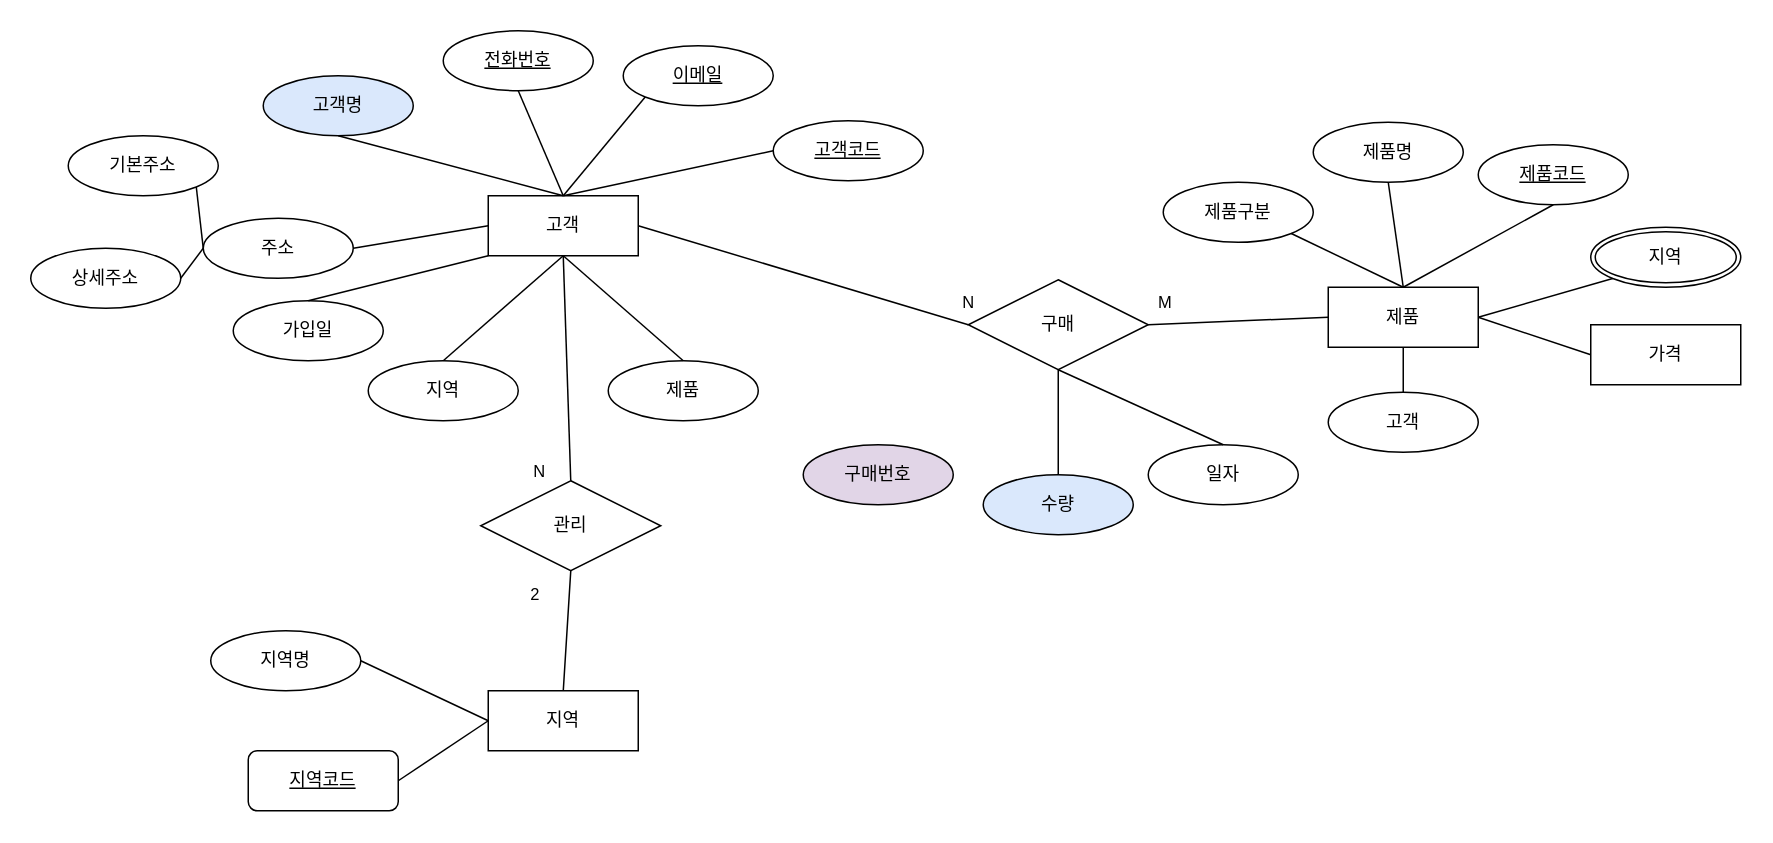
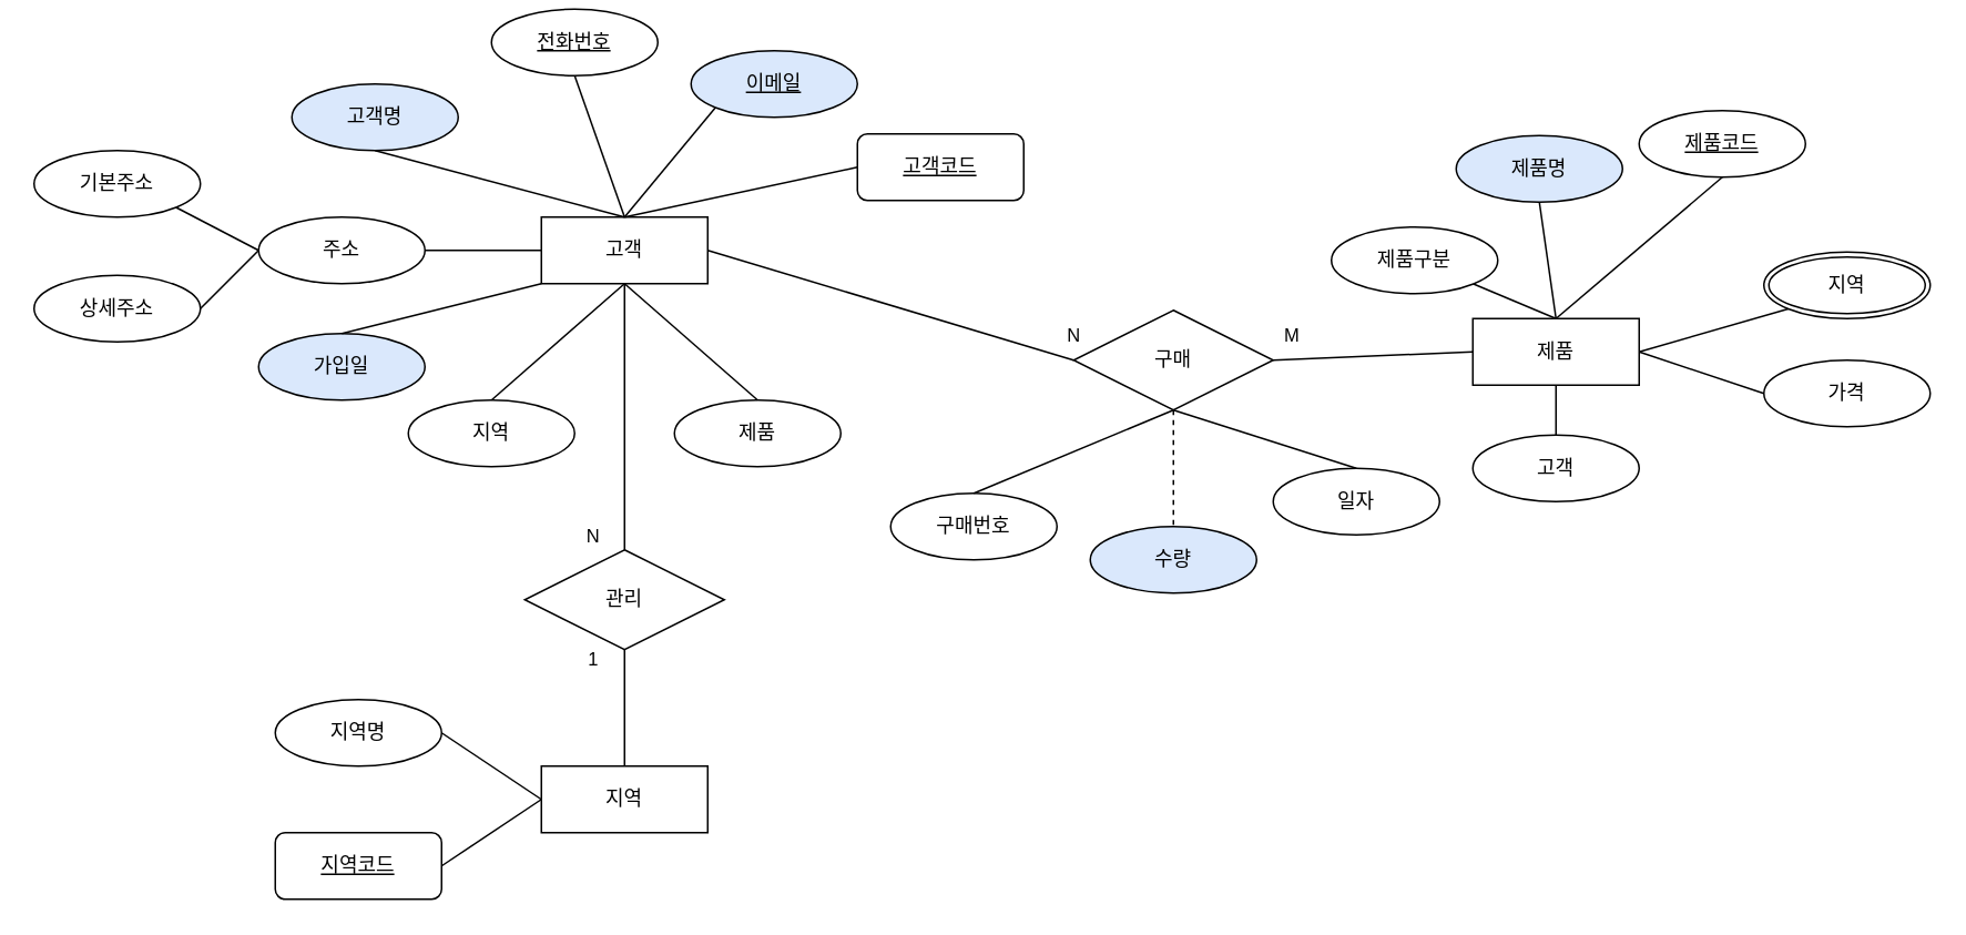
  <mxCell id="0" />
  <mxCell id="1" parent="0" />
  <mxCell id="2" value="고객" style="whiteSpace=wrap;html=1;align=center;" vertex="1" parent="1"><mxGeometry x="325" y="130" width="100" height="40" as="geometry" /></mxCell>
  <mxCell id="3" value="고객명" style="ellipse;whiteSpace=wrap;html=1;align=center;fillColor=#dae8fc;" vertex="1" parent="1"><mxGeometry x="175" y="50" width="100" height="40" as="geometry" /></mxCell>
  <mxCell id="4" value="" style="endArrow=none;html=1;rounded=0;exitX=0.5;exitY=1;exitDx=0;exitDy=0;entryX=0.5;entryY=0;entryDx=0;entryDy=0;" edge="1" parent="1" source="3" target="2"><mxGeometry relative="1" as="geometry"><mxPoint x="305" y="200" as="sourcePoint" /><mxPoint x="465" y="200" as="targetPoint" /><Array as="points" /></mxGeometry></mxCell>
- <mxCell id="5" value="&lt;u&gt;전화번호&lt;/u&gt;" style="ellipse;whiteSpace=wrap;html=1;align=center;" vertex="1" parent="1"><mxGeometry x="295" y="20" width="100" height="40" as="geometry" /></mxCell>
+ <mxCell id="5" value="&lt;u&gt;전화번호&lt;/u&gt;" style="ellipse;whiteSpace=wrap;html=1;align=center;" vertex="1" parent="1"><mxGeometry x="295" y="5" width="100" height="40" as="geometry" /></mxCell>
  <mxCell id="6" value="" style="endArrow=none;html=1;rounded=0;exitX=0.5;exitY=1;exitDx=0;exitDy=0;entryX=0.5;entryY=0;entryDx=0;entryDy=0;" edge="1" parent="1" source="5" target="2"><mxGeometry relative="1" as="geometry"><mxPoint x="340" y="94" as="sourcePoint" /><mxPoint x="375" y="140" as="targetPoint" /></mxGeometry></mxCell>
- <mxCell id="7" value="&lt;u&gt;이메일&lt;/u&gt;" style="ellipse;whiteSpace=wrap;html=1;align=center;" vertex="1" parent="1"><mxGeometry x="415" y="30" width="100" height="40" as="geometry" /></mxCell>
- <mxCell id="8" value="&lt;u&gt;고객코드&lt;/u&gt;" style="ellipse;whiteSpace=wrap;html=1;align=center;" vertex="1" parent="1"><mxGeometry x="515" y="80" width="100" height="40" as="geometry" /></mxCell>
- <mxCell id="9" value="주소" style="ellipse;whiteSpace=wrap;html=1;align=center;" vertex="1" parent="1"><mxGeometry x="135" y="145" width="100" height="40" as="geometry" /></mxCell>
- <mxCell id="10" value="기본주소" style="ellipse;whiteSpace=wrap;html=1;align=center;" vertex="1" parent="1"><mxGeometry x="45" y="90" width="100" height="40" as="geometry" /></mxCell>
+ <mxCell id="7" value="&lt;u&gt;이메일&lt;/u&gt;" style="ellipse;whiteSpace=wrap;html=1;align=center;fillColor=#dae8fc;" vertex="1" parent="1"><mxGeometry x="415" y="30" width="100" height="40" as="geometry" /></mxCell>
+ <mxCell id="8" value="&lt;u&gt;고객코드&lt;/u&gt;" style="whiteSpace=wrap;html=1;align=center;rounded=1;" vertex="1" parent="1"><mxGeometry x="515" y="80" width="100" height="40" as="geometry" /></mxCell>
+ <mxCell id="9" value="주소" style="ellipse;whiteSpace=wrap;html=1;align=center;" vertex="1" parent="1"><mxGeometry x="155" y="130" width="100" height="40" as="geometry" /></mxCell>
+ <mxCell id="10" value="기본주소" style="ellipse;whiteSpace=wrap;html=1;align=center;" vertex="1" parent="1"><mxGeometry x="20" y="90" width="100" height="40" as="geometry" /></mxCell>
  <mxCell id="11" value="상세주소" style="ellipse;whiteSpace=wrap;html=1;align=center;" vertex="1" parent="1"><mxGeometry x="20" y="165" width="100" height="40" as="geometry" /></mxCell>
- <mxCell id="12" value="가입일" style="ellipse;whiteSpace=wrap;html=1;align=center;" vertex="1" parent="1"><mxGeometry x="155" y="200" width="100" height="40" as="geometry" /></mxCell>
+ <mxCell id="12" value="가입일" style="ellipse;whiteSpace=wrap;html=1;align=center;fillColor=#dae8fc;" vertex="1" parent="1"><mxGeometry x="155" y="200" width="100" height="40" as="geometry" /></mxCell>
  <mxCell id="13" value="지역" style="ellipse;whiteSpace=wrap;html=1;align=center;" vertex="1" parent="1"><mxGeometry x="245" y="240" width="100" height="40" as="geometry" /></mxCell>
  <mxCell id="14" value="" style="endArrow=none;html=1;rounded=0;exitX=1;exitY=0.5;exitDx=0;exitDy=0;entryX=0;entryY=0.5;entryDx=0;entryDy=0;" edge="1" parent="1" source="9" target="2"><mxGeometry relative="1" as="geometry"><mxPoint x="275" y="190" as="sourcePoint" /><mxPoint x="355" y="230" as="targetPoint" /><Array as="points" /></mxGeometry></mxCell>
  <mxCell id="15" value="" style="endArrow=none;html=1;rounded=0;exitX=1;exitY=1;exitDx=0;exitDy=0;entryX=0;entryY=0.5;entryDx=0;entryDy=0;" edge="1" parent="1" source="10" target="9"><mxGeometry relative="1" as="geometry"><mxPoint x="135" y="119.5" as="sourcePoint" /><mxPoint x="205" y="119.5" as="targetPoint" /><Array as="points" /></mxGeometry></mxCell>
  <mxCell id="16" value="" style="endArrow=none;html=1;rounded=0;exitX=1;exitY=0.5;exitDx=0;exitDy=0;entryX=0;entryY=0.5;entryDx=0;entryDy=0;" edge="1" parent="1" source="11" target="9"><mxGeometry relative="1" as="geometry"><mxPoint x="140" y="134" as="sourcePoint" /><mxPoint x="165" y="160" as="targetPoint" /><Array as="points" /></mxGeometry></mxCell>
  <mxCell id="17" value="" style="endArrow=none;html=1;rounded=0;exitX=0.5;exitY=0;exitDx=0;exitDy=0;entryX=0;entryY=1;entryDx=0;entryDy=0;" edge="1" parent="1" source="12" target="2"><mxGeometry relative="1" as="geometry"><mxPoint x="265" y="160" as="sourcePoint" /><mxPoint x="335" y="160" as="targetPoint" /><Array as="points" /></mxGeometry></mxCell>
  <mxCell id="18" value="" style="endArrow=none;html=1;rounded=0;exitX=0;exitY=1;exitDx=0;exitDy=0;" edge="1" parent="1" source="7"><mxGeometry relative="1" as="geometry"><mxPoint x="445" y="100" as="sourcePoint" /><mxPoint x="375" y="130" as="targetPoint" /></mxGeometry></mxCell>
  <mxCell id="19" value="" style="endArrow=none;html=1;rounded=0;exitX=0;exitY=0.5;exitDx=0;exitDy=0;" edge="1" parent="1" source="8"><mxGeometry relative="1" as="geometry"><mxPoint x="490" y="84" as="sourcePoint" /><mxPoint x="375" y="130" as="targetPoint" /></mxGeometry></mxCell>
  <mxCell id="20" value="" style="endArrow=none;html=1;rounded=0;exitX=0.5;exitY=0;exitDx=0;exitDy=0;entryX=0.5;entryY=1;entryDx=0;entryDy=0;" edge="1" parent="1" source="13" target="2"><mxGeometry relative="1" as="geometry"><mxPoint x="265" y="230" as="sourcePoint" /><mxPoint x="335" y="180" as="targetPoint" /><Array as="points" /></mxGeometry></mxCell>
  <mxCell id="21" value="지역" style="whiteSpace=wrap;html=1;align=center;" vertex="1" parent="1"><mxGeometry x="325" y="460" width="100" height="40" as="geometry" /></mxCell>
- <mxCell id="22" value="지역명" style="ellipse;whiteSpace=wrap;html=1;align=center;" vertex="1" parent="1"><mxGeometry x="140" y="420" width="100" height="40" as="geometry" /></mxCell>
+ <mxCell id="22" value="지역명" style="ellipse;whiteSpace=wrap;html=1;align=center;" vertex="1" parent="1"><mxGeometry x="165" y="420" width="100" height="40" as="geometry" /></mxCell>
  <mxCell id="23" value="&lt;u&gt;지역코드&lt;/u&gt;" style="whiteSpace=wrap;html=1;align=center;rounded=1;" vertex="1" parent="1"><mxGeometry x="165" y="500" width="100" height="40" as="geometry" /></mxCell>
  <mxCell id="24" value="" style="endArrow=none;html=1;rounded=0;exitX=0;exitY=0.5;exitDx=0;exitDy=0;entryX=1;entryY=0.5;entryDx=0;entryDy=0;" edge="1" parent="1" source="21" target="22"><mxGeometry relative="1" as="geometry"><mxPoint x="275" y="485" as="sourcePoint" /><mxPoint x="275" y="425" as="targetPoint" /><Array as="points" /></mxGeometry></mxCell>
  <mxCell id="25" value="" style="endArrow=none;html=1;rounded=0;exitX=0;exitY=0.5;exitDx=0;exitDy=0;entryX=1;entryY=0.5;entryDx=0;entryDy=0;" edge="1" parent="1" source="21" target="23"><mxGeometry relative="1" as="geometry"><mxPoint x="385" y="495" as="sourcePoint" /><mxPoint x="275" y="450" as="targetPoint" /><Array as="points" /></mxGeometry></mxCell>
  <mxCell id="26" value="제품" style="whiteSpace=wrap;html=1;align=center;" vertex="1" parent="1"><mxGeometry x="885" y="191" width="100" height="40" as="geometry" /></mxCell>
- <mxCell id="27" value="&lt;u&gt;제품코드&lt;/u&gt;" style="ellipse;whiteSpace=wrap;html=1;align=center;" vertex="1" parent="1"><mxGeometry x="985" y="96" width="100" height="40" as="geometry" /></mxCell>
- <mxCell id="28" value="제품명" style="ellipse;whiteSpace=wrap;html=1;align=center;" vertex="1" parent="1"><mxGeometry x="875" y="81" width="100" height="40" as="geometry" /></mxCell>
+ <mxCell id="27" value="&lt;u&gt;제품코드&lt;/u&gt;" style="ellipse;whiteSpace=wrap;html=1;align=center;" vertex="1" parent="1"><mxGeometry x="985" y="66" width="100" height="40" as="geometry" /></mxCell>
+ <mxCell id="28" value="제품명" style="ellipse;whiteSpace=wrap;html=1;align=center;fillColor=#dae8fc;" vertex="1" parent="1"><mxGeometry x="875" y="81" width="100" height="40" as="geometry" /></mxCell>
  <mxCell id="29" value="" style="endArrow=none;html=1;rounded=0;exitX=0.5;exitY=0;exitDx=0;exitDy=0;entryX=0.5;entryY=1;entryDx=0;entryDy=0;" edge="1" parent="1" source="26" target="27"><mxGeometry relative="1" as="geometry"><mxPoint x="885" y="201" as="sourcePoint" /><mxPoint x="885" y="141" as="targetPoint" /><Array as="points" /></mxGeometry></mxCell>
  <mxCell id="30" value="" style="endArrow=none;html=1;rounded=0;entryX=0.5;entryY=1;entryDx=0;entryDy=0;exitX=0.5;exitY=0;exitDx=0;exitDy=0;" edge="1" parent="1" source="26" target="28"><mxGeometry relative="1" as="geometry"><mxPoint x="985" y="171" as="sourcePoint" /><mxPoint x="885" y="166" as="targetPoint" /><Array as="points" /></mxGeometry></mxCell>
- <mxCell id="31" value="제품구분" style="ellipse;whiteSpace=wrap;html=1;align=center;" vertex="1" parent="1"><mxGeometry x="775" y="121" width="100" height="40" as="geometry" /></mxCell>
+ <mxCell id="31" value="제품구분" style="ellipse;whiteSpace=wrap;html=1;align=center;" vertex="1" parent="1"><mxGeometry x="800" y="136" width="100" height="40" as="geometry" /></mxCell>
  <mxCell id="32" value="" style="endArrow=none;html=1;rounded=0;entryX=1;entryY=1;entryDx=0;entryDy=0;exitX=0.5;exitY=0;exitDx=0;exitDy=0;" edge="1" parent="1" source="26" target="31"><mxGeometry relative="1" as="geometry"><mxPoint x="995" y="186" as="sourcePoint" /><mxPoint x="925" y="131" as="targetPoint" /><Array as="points" /></mxGeometry></mxCell>
  <mxCell id="33" value="지역" style="ellipse;shape=doubleEllipse;margin=3;whiteSpace=wrap;html=1;align=center;" vertex="1" parent="1"><mxGeometry x="1060" y="151" width="100" height="40" as="geometry" /></mxCell>
  <mxCell id="34" value="" style="endArrow=none;html=1;rounded=0;exitX=1;exitY=0.5;exitDx=0;exitDy=0;entryX=0;entryY=1;entryDx=0;entryDy=0;" edge="1" parent="1" source="26" target="33"><mxGeometry relative="1" as="geometry"><mxPoint x="945" y="201" as="sourcePoint" /><mxPoint x="1045" y="131" as="targetPoint" /><Array as="points" /></mxGeometry></mxCell>
- <mxCell id="35" value="가격" style="whiteSpace=wrap;html=1;align=center;rounded=0;" vertex="1" parent="1"><mxGeometry x="1060" y="216" width="100" height="40" as="geometry" /></mxCell>
+ <mxCell id="35" value="가격" style="ellipse;whiteSpace=wrap;html=1;align=center;" vertex="1" parent="1"><mxGeometry x="1060" y="216" width="100" height="40" as="geometry" /></mxCell>
  <mxCell id="36" value="" style="endArrow=none;html=1;rounded=0;entryX=0;entryY=0.5;entryDx=0;entryDy=0;exitX=1;exitY=0.5;exitDx=0;exitDy=0;" edge="1" parent="1" source="26" target="35"><mxGeometry relative="1" as="geometry"><mxPoint x="990" y="216" as="sourcePoint" /><mxPoint x="1085" y="195" as="targetPoint" /><Array as="points" /></mxGeometry></mxCell>
- <mxCell id="37" value="관리" style="shape=rhombus;perimeter=rhombusPerimeter;whiteSpace=wrap;html=1;align=center;" vertex="1" parent="1"><mxGeometry x="320" y="320" width="120" height="60" as="geometry" /></mxCell>
+ <mxCell id="37" value="관리" style="shape=rhombus;perimeter=rhombusPerimeter;whiteSpace=wrap;html=1;align=center;" vertex="1" parent="1"><mxGeometry x="315" y="330" width="120" height="60" as="geometry" /></mxCell>
  <mxCell id="38" value="제품" style="ellipse;whiteSpace=wrap;html=1;align=center;" vertex="1" parent="1"><mxGeometry x="405" y="240" width="100" height="40" as="geometry" /></mxCell>
  <mxCell id="39" value="고객" style="ellipse;whiteSpace=wrap;html=1;align=center;" vertex="1" parent="1"><mxGeometry x="885" y="261" width="100" height="40" as="geometry" /></mxCell>
  <mxCell id="40" value="" style="endArrow=none;html=1;rounded=0;entryX=0.5;entryY=0;entryDx=0;entryDy=0;exitX=0.5;exitY=1;exitDx=0;exitDy=0;" edge="1" parent="1" source="26" target="39"><mxGeometry relative="1" as="geometry"><mxPoint x="995" y="221" as="sourcePoint" /><mxPoint x="1070" y="246" as="targetPoint" /><Array as="points" /></mxGeometry></mxCell>
  <mxCell id="41" value="" style="endArrow=none;html=1;rounded=0;exitX=0.5;exitY=0;exitDx=0;exitDy=0;entryX=0.5;entryY=1;entryDx=0;entryDy=0;" edge="1" parent="1" source="38" target="2"><mxGeometry relative="1" as="geometry"><mxPoint x="305" y="250" as="sourcePoint" /><mxPoint x="385" y="180" as="targetPoint" /><Array as="points" /></mxGeometry></mxCell>
  <mxCell id="42" value="" style="endArrow=none;html=1;rounded=0;exitX=0.5;exitY=0;exitDx=0;exitDy=0;entryX=0.5;entryY=1;entryDx=0;entryDy=0;" edge="1" parent="1" source="21" target="37"><mxGeometry relative="1" as="geometry"><mxPoint x="305" y="250" as="sourcePoint" /><mxPoint x="295" y="430" as="targetPoint" /><Array as="points" /></mxGeometry></mxCell>
  <mxCell id="43" value="" style="endArrow=none;html=1;rounded=0;exitX=0.5;exitY=0;exitDx=0;exitDy=0;entryX=0.5;entryY=1;entryDx=0;entryDy=0;" edge="1" parent="1" source="37" target="2"><mxGeometry relative="1" as="geometry"><mxPoint x="295" y="370" as="sourcePoint" /><mxPoint x="345" y="232" as="targetPoint" /><Array as="points" /></mxGeometry></mxCell>
  <mxCell id="44" value="N" style="edgeLabel;html=1;align=center;verticalAlign=middle;resizable=0;points=[];" vertex="1" connectable="0" parent="43"><mxGeometry x="-0.469" relative="1" as="geometry"><mxPoint x="-20" y="33" as="offset" /></mxGeometry></mxCell>
- <mxCell id="45" value="2" style="edgeLabel;html=1;align=center;verticalAlign=middle;resizable=0;points=[];" vertex="1" connectable="0" parent="1"><mxGeometry x="355" y="395" as="geometry" /></mxCell>
+ <mxCell id="45" value="1" style="edgeLabel;html=1;align=center;verticalAlign=middle;resizable=0;points=[];" vertex="1" connectable="0" parent="1"><mxGeometry x="355" y="395" as="geometry" /></mxCell>
  <mxCell id="46" value="구매" style="shape=rhombus;perimeter=rhombusPerimeter;whiteSpace=wrap;html=1;align=center;" vertex="1" parent="1"><mxGeometry x="645" y="186" width="120" height="60" as="geometry" /></mxCell>
  <mxCell id="47" value="" style="endArrow=none;html=1;rounded=0;exitX=0;exitY=0.5;exitDx=0;exitDy=0;entryX=1;entryY=0.5;entryDx=0;entryDy=0;" edge="1" parent="1" target="46" source="26"><mxGeometry relative="1" as="geometry"><mxPoint x="595" y="391" as="sourcePoint" /><mxPoint x="515" y="361" as="targetPoint" /><Array as="points" /></mxGeometry></mxCell>
  <mxCell id="48" value="" style="endArrow=none;html=1;rounded=0;exitX=0;exitY=0.5;exitDx=0;exitDy=0;entryX=1;entryY=0.5;entryDx=0;entryDy=0;" edge="1" parent="1" source="46" target="2"><mxGeometry relative="1" as="geometry"><mxPoint x="455" y="380" as="sourcePoint" /><mxPoint x="535" y="180" as="targetPoint" /><Array as="points" /></mxGeometry></mxCell>
  <mxCell id="49" value="N" style="edgeLabel;html=1;align=center;verticalAlign=middle;resizable=0;points=[];" vertex="1" connectable="0" parent="48"><mxGeometry x="-0.469" relative="1" as="geometry"><mxPoint x="58" y="2" as="offset" /></mxGeometry></mxCell>
  <mxCell id="50" value="M" style="edgeLabel;html=1;align=center;verticalAlign=middle;resizable=0;points=[];" vertex="1" connectable="0" parent="1"><mxGeometry x="775" y="201" as="geometry"><mxPoint y="-1" as="offset" /></mxGeometry></mxCell>
- <mxCell id="51" value="구매번호" style="ellipse;whiteSpace=wrap;html=1;align=center;fillColor=#e1d5e7;" vertex="1" parent="1"><mxGeometry x="535" y="296" width="100" height="40" as="geometry" /></mxCell>
+ <mxCell id="51" value="구매번호" style="ellipse;whiteSpace=wrap;html=1;align=center;" vertex="1" parent="1"><mxGeometry x="535" y="296" width="100" height="40" as="geometry" /></mxCell>
  <mxCell id="52" value="수량" style="ellipse;whiteSpace=wrap;html=1;align=center;fillColor=#dae8fc;" vertex="1" parent="1"><mxGeometry x="655" y="316" width="100" height="40" as="geometry" /></mxCell>
- <mxCell id="53" value="일자" style="ellipse;whiteSpace=wrap;html=1;align=center;" vertex="1" parent="1"><mxGeometry x="765" y="296" width="100" height="40" as="geometry" /></mxCell>
- <mxCell id="54" value="" style="endArrow=none;html=1;rounded=0;entryX=0.5;entryY=0;entryDx=0;entryDy=0;exitX=0.5;exitY=1;exitDx=0;exitDy=0;" edge="1" parent="1" source="46" target="52"><mxGeometry relative="1" as="geometry"><mxPoint x="715" y="261" as="sourcePoint" /><mxPoint x="715" y="291" as="targetPoint" /><Array as="points" /></mxGeometry></mxCell>
+ <mxCell id="53" value="일자" style="ellipse;whiteSpace=wrap;html=1;align=center;" vertex="1" parent="1"><mxGeometry x="765" y="281" width="100" height="40" as="geometry" /></mxCell>
+ <mxCell id="54" value="" style="endArrow=none;html=1;rounded=0;entryX=0.5;entryY=0;entryDx=0;entryDy=0;exitX=0.5;exitY=1;exitDx=0;exitDy=0;dashed=1;" edge="1" parent="1" source="46" target="52"><mxGeometry relative="1" as="geometry"><mxPoint x="715" y="261" as="sourcePoint" /><mxPoint x="715" y="291" as="targetPoint" /><Array as="points" /></mxGeometry></mxCell>
  <mxCell id="55" value="" style="endArrow=none;html=1;rounded=0;entryX=0.5;entryY=0;entryDx=0;entryDy=0;exitX=0.5;exitY=1;exitDx=0;exitDy=0;" edge="1" parent="1" source="46" target="53"><mxGeometry relative="1" as="geometry"><mxPoint x="705" y="251" as="sourcePoint" /><mxPoint x="715" y="346" as="targetPoint" /><Array as="points" /></mxGeometry></mxCell>
+ <mxCell id="56" value="" style="endArrow=none;html=1;rounded=0;entryX=0.5;entryY=0;entryDx=0;entryDy=0;exitX=0.5;exitY=1;exitDx=0;exitDy=0;" edge="1" parent="1" source="46" target="51"><mxGeometry relative="1" as="geometry"><mxPoint x="715" y="256" as="sourcePoint" /><mxPoint x="825" y="346" as="targetPoint" /><Array as="points" /></mxGeometry></mxCell>
